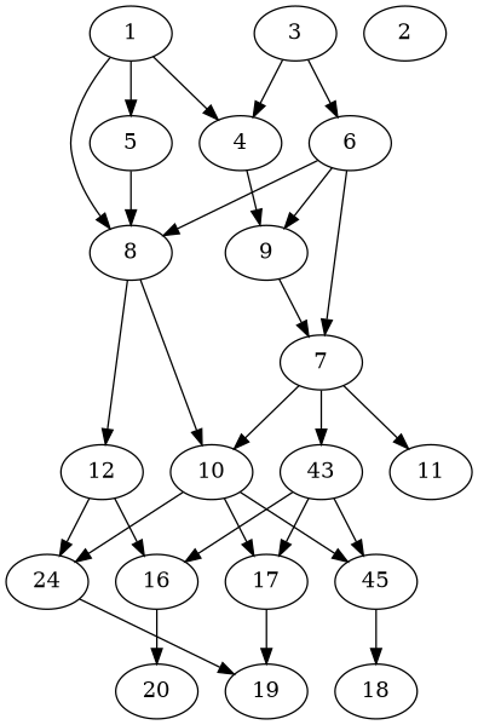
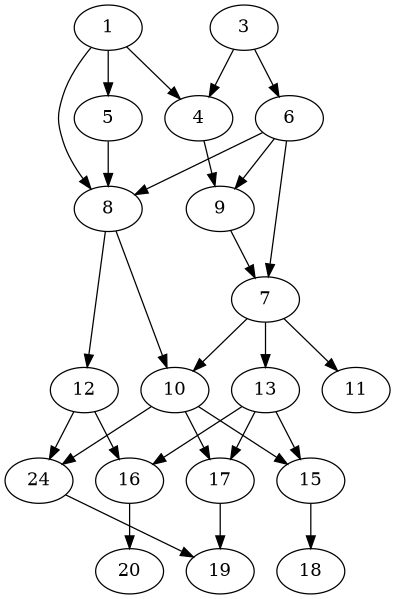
  digraph {
    node [alpha=0.04]
    1 [alpha=0.05 expect_size=41846784]
    4 [alpha=0.19 expect_size=6532096]
    5 [alpha=0.19 expect_size=31363072]
    8 [alpha=0.16 expect_size=16797696]
    9 [alpha=0.18 expect_size=52249600]
    6 [alpha=0.13 expect_size=24330240]
    7 [alpha=0.02 expect_size=37212160]
    10 [alpha=0.02 expect_size=5598208]
    12 [alpha=0.14 expect_size=35145728]
-   13 [alpha=0.02 expect_size=44321792 label=43]
+   13 [alpha=0.02 expect_size=44321792]
    11 [expect_size=22409216]
-   2 [expect_size=6757376]
    3 [alpha=0.14 expect_size=47873024]
-   15 [alpha=0.10 expect_size=27910144 label=45]
+   15 [alpha=0.10 expect_size=27910144]
    17 [expect_size=10936320]
    16 [alpha=0.15 expect_size=26387456]
    n17 [alpha=0.06 expect_size=30409728 label=24]
    19 [expect_size=6348800]
    18 [alpha=0.13 expect_size=15851520]
    20 [alpha=0.18 expect_size=47857664]
    1 -> 4
    1 -> 5
    1 -> 8
    4 -> 9
    5 -> 8
    8 -> 10
    8 -> 12
    9 -> 7
    6 -> 8
    6 -> 9
    6 -> 7
    7 -> 10
    7 -> 13
    7 -> 11
    10 -> 15
    10 -> 17
    10 -> n17
    12 -> 16
    12 -> n17
    13 -> 15
    13 -> 17
    13 -> 16
    3 -> 4
    3 -> 6
    15 -> 18
    17 -> 19
    16 -> 20
    n17 -> 19
  }
